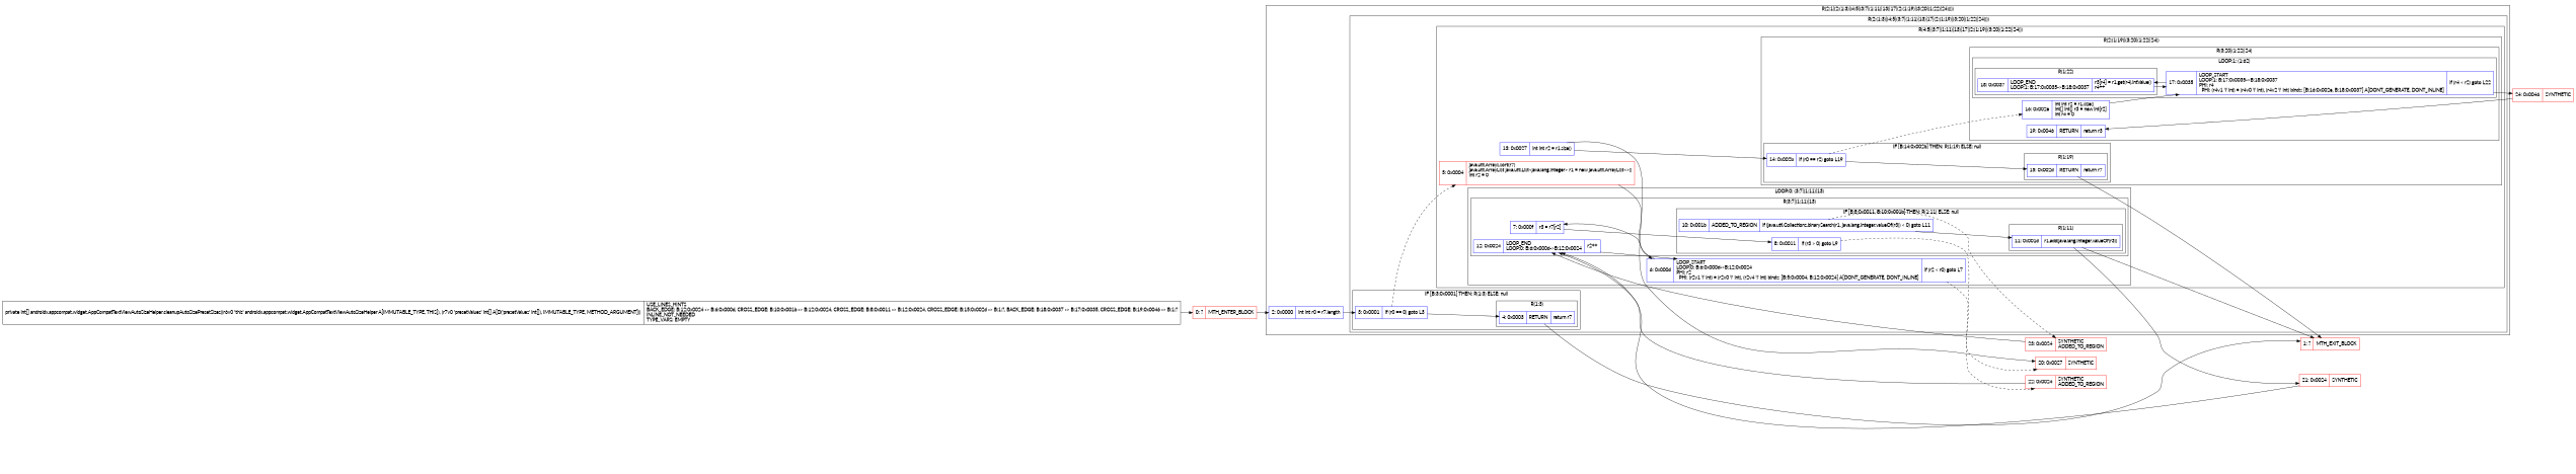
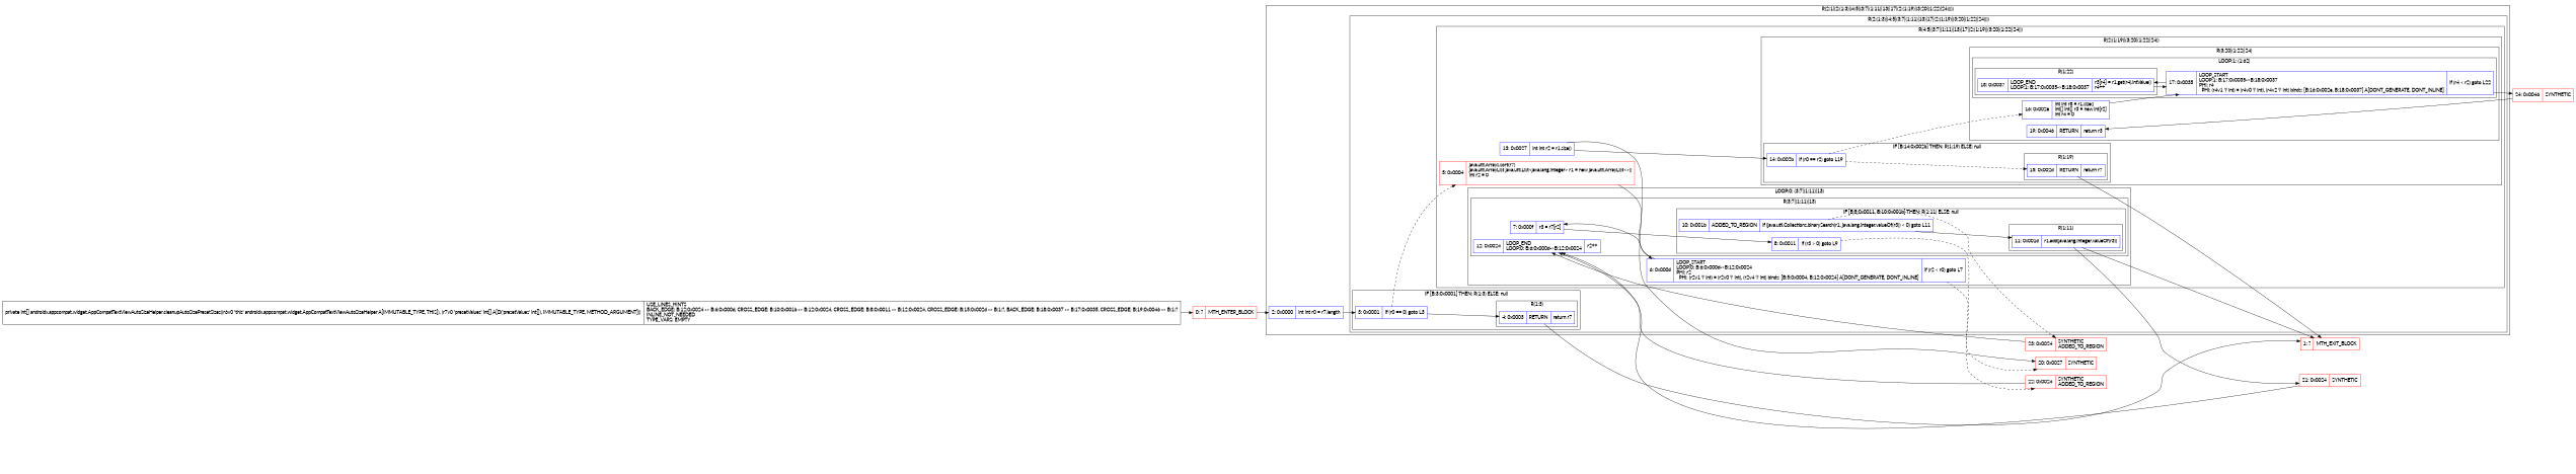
  digraph {
    fontname=Lato
    rankdir=LR
    node [color=blue fontname=Lato shape=record]
    edge [fontname=Lato]
    n1 [label="{4\:\ 0x0003|RETURN\l|return r7\l}"]
    n2 [label="{3\:\ 0x0001|if (r0 == 0) goto L3\l}"]
    n3 [label="{11\:\ 0x001d|r1.add(java.lang.Integer.valueOf(r3))\l}"]
    n4 [label="{8\:\ 0x0011|if (r3 \> 0) goto L9\l}"]
    n5 [label="{10\:\ 0x001b|ADDED_TO_REGION\l|if (java.util.Collections.binarySearch(r1, java.lang.Integer.valueOf(r3)) \< 0) goto L11\l}"]
    n6 [label="{7\:\ 0x000f|r3 = r7[r2]\l}"]
    n7 [label="{12\:\ 0x0024|LOOP_END\lLOOP:0: B:6:0x000d\-\>B:12:0x0024\l|r2++\l}"]
    n8 [label="{6\:\ 0x000d|LOOP_START\lLOOP:0: B:6:0x000d\-\>B:12:0x0024\lPHI: r2 \l  PHI: (r2v1 'i' int) = (r2v0 'i' int), (r2v4 'i' int) binds: [B:5:0x0004, B:12:0x0024] A[DONT_GENERATE, DONT_INLINE]\l|if (r2 \< r0) goto L7\l}"]
    n9 [label="{15\:\ 0x002d|RETURN\l|return r7\l}"]
    n10 [label="{14\:\ 0x002b|if (r0 == r2) goto L19\l}"]
    n11 [label="{18\:\ 0x0037|LOOP_END\lLOOP:1: B:17:0x0035\-\>B:18:0x0037\l|r3[r4] = r1.get(r4).intValue()\lr4++\l}"]
    n12 [label="{17\:\ 0x0035|LOOP_START\lLOOP:1: B:17:0x0035\-\>B:18:0x0037\lPHI: r4 \l  PHI: (r4v1 'i' int) = (r4v0 'i' int), (r4v2 'i' int) binds: [B:16:0x002e, B:18:0x0037] A[DONT_GENERATE, DONT_INLINE]\l|if (r4 \< r2) goto L22\l}"]
-   n13 [label="{16\:\ 0x002e|int int r2 = r1.size()\lint[] int[] r3 = new int[r2]\lint r4 = 0\l}"]
+   n13 [label="{16\:\ 0x002e|int int r8 = r1.size()\lint[] int[] r3 = new int[r2]\lint r4 = 0\l}"]
    n14 [label="{19\:\ 0x0046|RETURN\l|return r3\l}"]
    n15 [color=red label="{5\:\ 0x0004|java.util.Arrays.sort(r7)\ljava.util.ArrayList java.util.List\<java.lang.Integer\> r1 = new java.util.ArrayList\<\>()\lint r2 = 0\l\l}"]
    n16 [label="{13\:\ 0x0027|int int r2 = r1.size()\l}"]
    n17 [label="{2\:\ 0x0000|int int r0 = r7.length\l}"]
    n18 [color=red label="{1\:\ ?|MTH_EXIT_BLOCK\l}"]
    n19 [color=red label="{21\:\ 0x0024|SYNTHETIC\l}"]
    n20 [color=red label="{22\:\ 0x0024|SYNTHETIC\lADDED_TO_REGION\l}"]
    n21 [color=red label="{23\:\ 0x0024|SYNTHETIC\lADDED_TO_REGION\l}"]
    n22 [color=red label="{20\:\ 0x0027|SYNTHETIC\l}"]
    n23 [color=red label="{24\:\ 0x0046|SYNTHETIC\l}"]
    n24 [color=red label="{0\:\ ?|MTH_ENTER_BLOCK\l}"]
    n25 [label="{private int[] androidx.appcompat.widget.AppCompatTextViewAutoSizeHelper.cleanupAutoSizePresetSizes((r6v0 'this' androidx.appcompat.widget.AppCompatTextViewAutoSizeHelper A[IMMUTABLE_TYPE, THIS]), (r7v0 'presetValues' int[] A[D('presetValues' int[]), IMMUTABLE_TYPE, METHOD_ARGUMENT]))  | USE_LINES_HINTS\lBACK_EDGE: B:12:0x0024 \-\> B:6:0x000d, CROSS_EDGE: B:10:0x001b \-\> B:12:0x0024, CROSS_EDGE: B:8:0x0011 \-\> B:12:0x0024, CROSS_EDGE: B:15:0x002d \-\> B:1:?, BACK_EDGE: B:18:0x0037 \-\> B:17:0x0035, CROSS_EDGE: B:19:0x0046 \-\> B:1:?\lINLINE_NOT_NEEDED\lTYPE_VARS: EMPTY\l}" color=""]
    subgraph cluster_1 {
      label="R(2:1|(2:(1:3)|(4:5|(3:7|(1:11)|13)|17|(2:(1:19)|(3:20|(1:22)|24)))))"
      n17
      subgraph cluster_2 {
        label="R(2:(1:3)|(4:5|(3:7|(1:11)|13)|17|(2:(1:19)|(3:20|(1:22)|24))))"
        subgraph cluster_3 {
          label="IF [B:3:0x0001] THEN: R(1:3) ELSE: null"
          n2
          subgraph cluster_4 {
            label="R(1:3)"
            n1
          }
        }
        subgraph cluster_5 {
          label="R(4:5|(3:7|(1:11)|13)|17|(2:(1:19)|(3:20|(1:22)|24)))"
          n15
          n16
          subgraph cluster_6 {
            label="LOOP:0: (3:7|(1:11)|13)"
            n8
            subgraph cluster_7 {
              label="R(3:7|(1:11)|13)"
              n6
              n7
              subgraph cluster_8 {
                label="IF [B:8:0x0011, B:10:0x001b] THEN: R(1:11) ELSE: null"
                n4
                n5
                subgraph cluster_9 {
                  label="R(1:11)"
                  n3
                }
              }
            }
          }
          subgraph cluster_10 {
            label="R(2:(1:19)|(3:20|(1:22)|24))"
            subgraph cluster_11 {
              label="IF [B:14:0x002b] THEN: R(1:19) ELSE: null"
              n10
              subgraph cluster_12 {
                label="R(1:19)"
                n9
              }
            }
            subgraph cluster_13 {
              label="R(3:20|(1:22)|24)"
              n13
              n14
              subgraph cluster_14 {
                label="LOOP:1: (1:62)"
                n12
                subgraph cluster_15 {
                  label="R(1:22)"
                  n11
                }
              }
            }
          }
        }
      }
    }
    n1 -> n18
    n2 -> n1
    n2 -> n15 [style=dashed]
    n3 -> n18
    n3 -> n19
    n4 -> n20 [style=dashed]
    n5 -> n3
    n5 -> n21 [style=dashed]
    n6 -> n4
-   n7 -> n8
    n8 -> n6
    n8 -> n22 [style=dashed]
    n9 -> n18
-   n10 -> n9
+   n10 -> n9 [style=dashed]
    n10 -> n13 [style=dashed]
    n11 -> n12
    n12 -> n11
    n12 -> n23 [style=solid]
    n13 -> n12
    n15 -> n8
    n16 -> n10
    n16 -> n22
    n17 -> n2
    n19 -> n7
    n20 -> n7
    n21 -> n7
    n23 -> n14
    n24 -> n17
    n25 -> n24
  }
